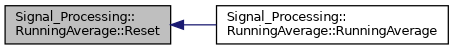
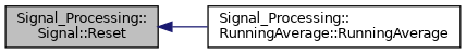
  digraph {
    rankdir=LR
    node [color=black fontname=Helvetica fontsize=10 shape=record style=filled]
-   n1 [fillcolor=grey75 fontcolor=black height=0.2 label="Signal_Processing::\lRunningAverage::Reset" width=0.4]
+   n1 [fillcolor=grey75 fontcolor=black height=0.2 label="Signal_Processing::\lSignal::Reset" width=0.4]
    n2 [fillcolor=white height=0.2 label="Signal_Processing::\lRunningAverage::RunningAverage" width=0.4]
    n1 -> n2 [color=midnightblue dir=back fontname=Helvetica fontsize=10 labelfontname=Helvetica labelfontsize=10 style=solid]
  }
